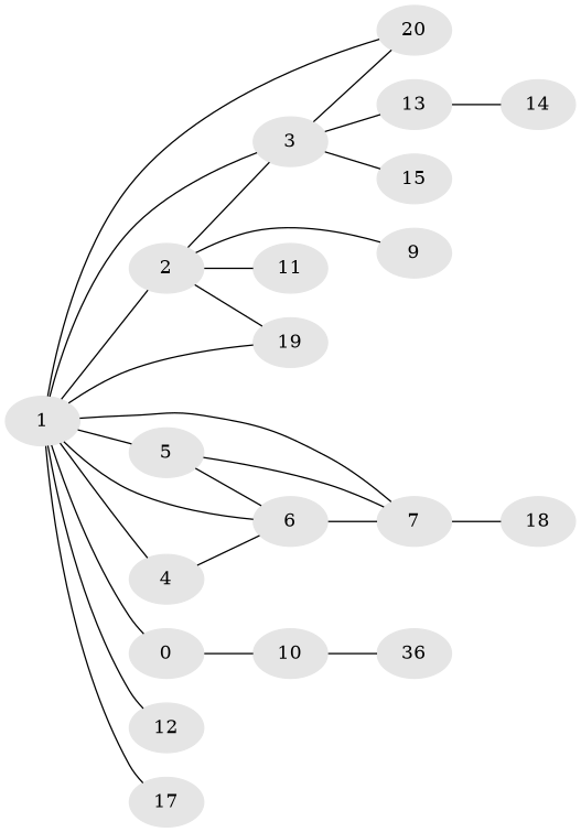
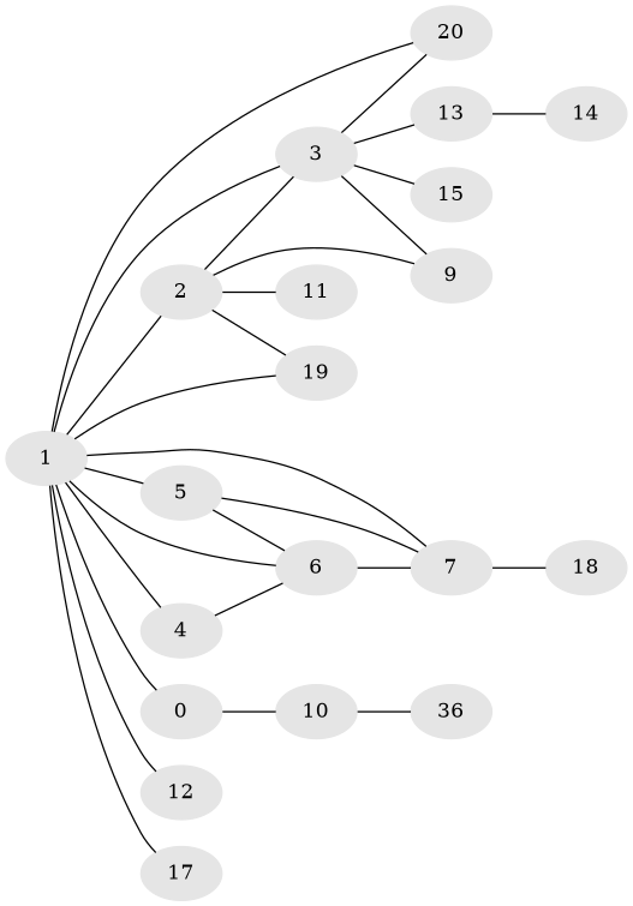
  graph {
    rankdir=LR
    node [color=gray90 style=filled]
    edge [weight=1.0]
    1
    2
    3
    4
    5
    6
    7
    n8 [label=0]
    12
    17
    19
    20
    9
    11
    13
    15
    18
    10
    14
    n20 [label=36]
    1 -- 2
    1 -- 3 [weight=6.0]
    1 -- 4 [weight=2.0]
    1 -- 5
    1 -- 6 [weight=2.0]
    1 -- 7
    1 -- n8 [weight=3.0]
    1 -- 12
    1 -- 17
    1 -- 19
    1 -- 20
    2 -- 3
    2 -- 19
    2 -- 9
    2 -- 11
    3 -- 20
+   3 -- 9
    3 -- 13
    3 -- 15
    4 -- 6
    5 -- 6
    5 -- 7
    6 -- 7 [weight=5.0]
    7 -- 18
    n8 -- 10
    13 -- 14
    10 -- n20
  }
